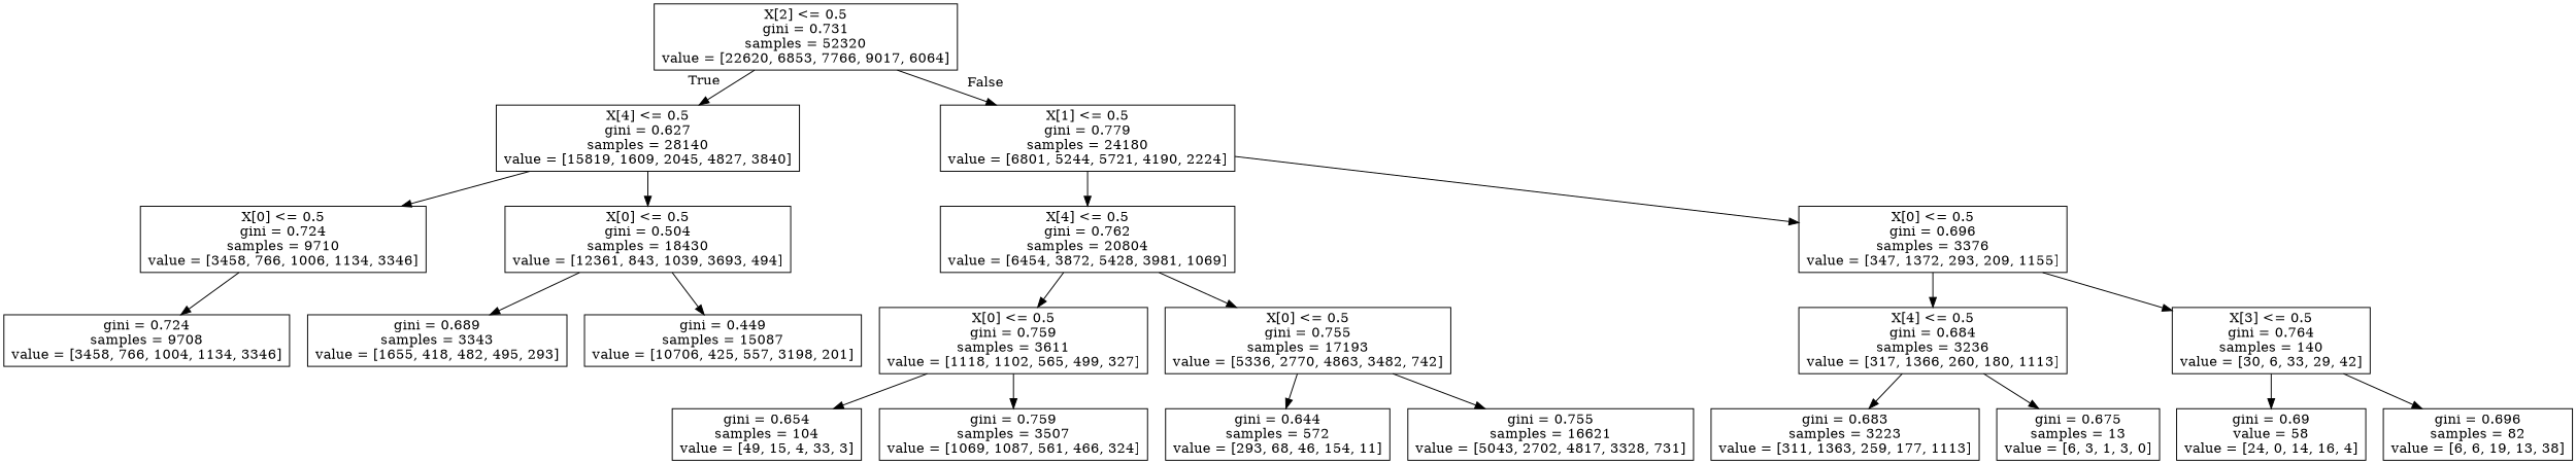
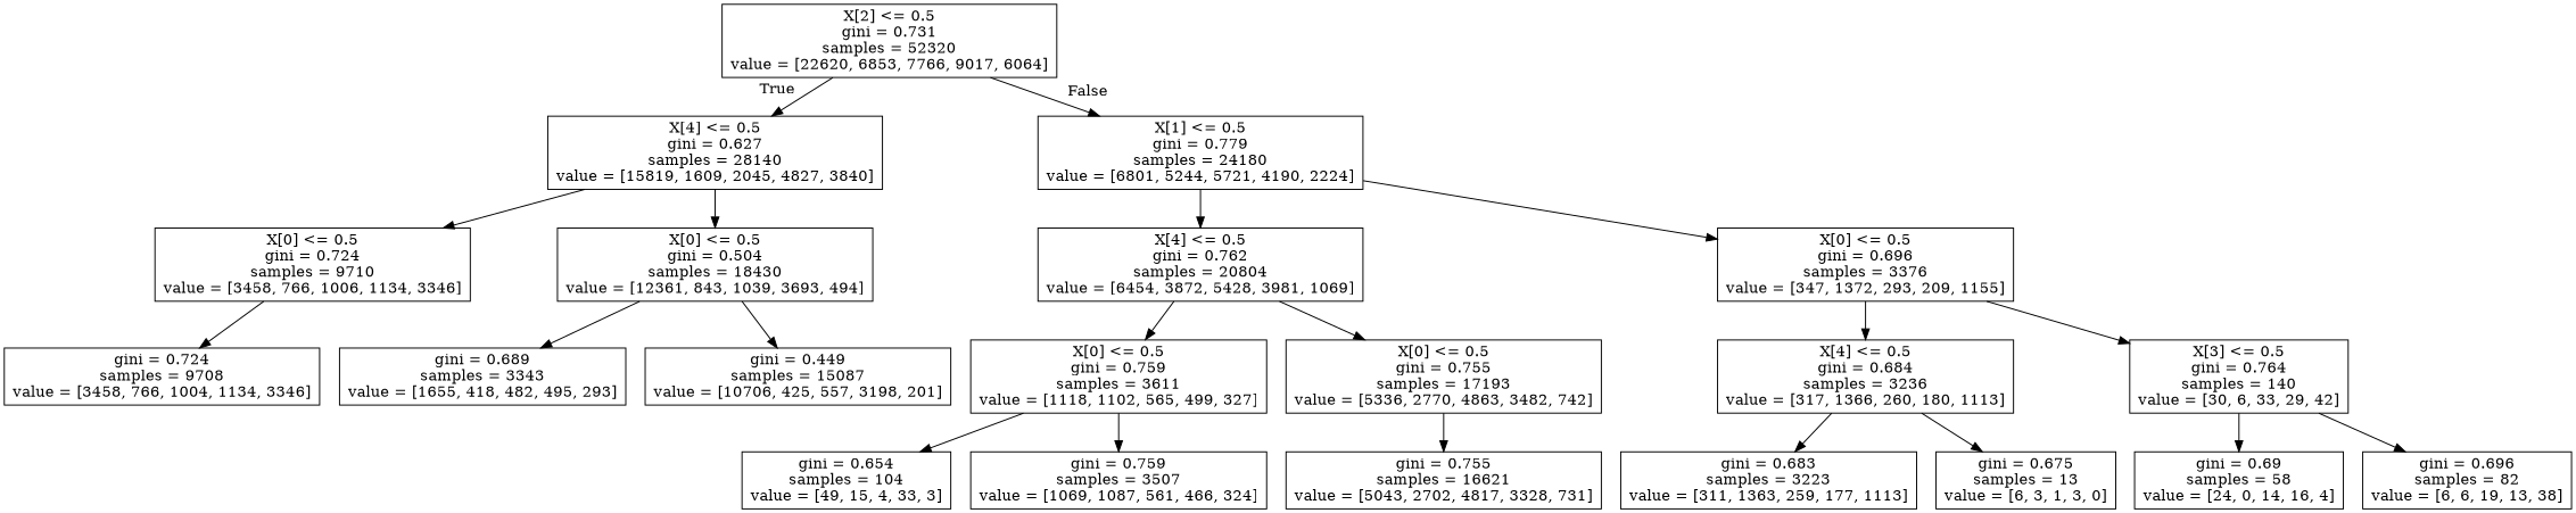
  digraph {
    node [shape=box]
    n1 [label="X[2] <= 0.5\ngini = 0.731\nsamples = 52320\nvalue = [22620, 6853, 7766, 9017, 6064]"]
    n2 [label="X[4] <= 0.5\ngini = 0.627\nsamples = 28140\nvalue = [15819, 1609, 2045, 4827, 3840]"]
    n3 [label="X[1] <= 0.5\ngini = 0.779\nsamples = 24180\nvalue = [6801, 5244, 5721, 4190, 2224]"]
    n4 [label="X[0] <= 0.5\ngini = 0.724\nsamples = 9710\nvalue = [3458, 766, 1006, 1134, 3346]"]
    n5 [label="X[0] <= 0.5\ngini = 0.504\nsamples = 18430\nvalue = [12361, 843, 1039, 3693, 494]"]
    n6 [label="X[4] <= 0.5\ngini = 0.762\nsamples = 20804\nvalue = [6454, 3872, 5428, 3981, 1069]"]
    n7 [label="X[0] <= 0.5\ngini = 0.696\nsamples = 3376\nvalue = [347, 1372, 293, 209, 1155]"]
    n8 [label="gini = 0.724\nsamples = 9708\nvalue = [3458, 766, 1004, 1134, 3346]"]
    n9 [label="gini = 0.689\nsamples = 3343\nvalue = [1655, 418, 482, 495, 293]"]
    n10 [label="gini = 0.449\nsamples = 15087\nvalue = [10706, 425, 557, 3198, 201]"]
    n11 [label="X[0] <= 0.5\ngini = 0.759\nsamples = 3611\nvalue = [1118, 1102, 565, 499, 327]"]
    n12 [label="X[0] <= 0.5\ngini = 0.755\nsamples = 17193\nvalue = [5336, 2770, 4863, 3482, 742]"]
    n13 [label="X[4] <= 0.5\ngini = 0.684\nsamples = 3236\nvalue = [317, 1366, 260, 180, 1113]"]
    n14 [label="X[3] <= 0.5\ngini = 0.764\nsamples = 140\nvalue = [30, 6, 33, 29, 42]"]
    n15 [label="gini = 0.654\nsamples = 104\nvalue = [49, 15, 4, 33, 3]"]
    n16 [label="gini = 0.759\nsamples = 3507\nvalue = [1069, 1087, 561, 466, 324]"]
-   n17 [label="gini = 0.644\nsamples = 572\nvalue = [293, 68, 46, 154, 11]"]
    n18 [label="gini = 0.755\nsamples = 16621\nvalue = [5043, 2702, 4817, 3328, 731]"]
    n19 [label="gini = 0.683\nsamples = 3223\nvalue = [311, 1363, 259, 177, 1113]"]
    n20 [label="gini = 0.675\nsamples = 13\nvalue = [6, 3, 1, 3, 0]"]
-   n21 [label="gini = 0.69\nvalue = 58\nvalue = [24, 0, 14, 16, 4]"]
+   n21 [label="gini = 0.69\nsamples = 58\nvalue = [24, 0, 14, 16, 4]"]
    n22 [label="gini = 0.696\nsamples = 82\nvalue = [6, 6, 19, 13, 38]"]
    n1 -> n2 [headlabel=True labelangle=45 labeldistance=2.5]
    n1 -> n3 [headlabel=False labelangle=-45 labeldistance=2.5]
    n2 -> n4
    n2 -> n5
    n3 -> n6
    n3 -> n7
    n4 -> n8
    n5 -> n9
    n5 -> n10
    n6 -> n11
    n6 -> n12
    n7 -> n13
    n7 -> n14
    n11 -> n15
    n11 -> n16
-   n12 -> n17
    n12 -> n18
    n13 -> n19
    n13 -> n20
    n14 -> n21
    n14 -> n22
  }
